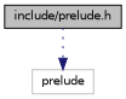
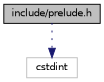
  digraph {
    node [fontname=Helvetica fontsize=10 shape=record style=filled]
    n1 [color=black fillcolor=grey75 fontcolor=black height=0.2 label="include/prelude.h" width=0.4]
-   n2 [color=grey75 fillcolor=white height=0.2 label=prelude width=0.4]
+   n2 [color=grey75 fillcolor=white height=0.2 label=cstdint width=0.4]
    n1 -> n2 [color=midnightblue fontname=Helvetica fontsize=10 labelfontname=Helvetica labelfontsize=10 style=dotted]
  }
